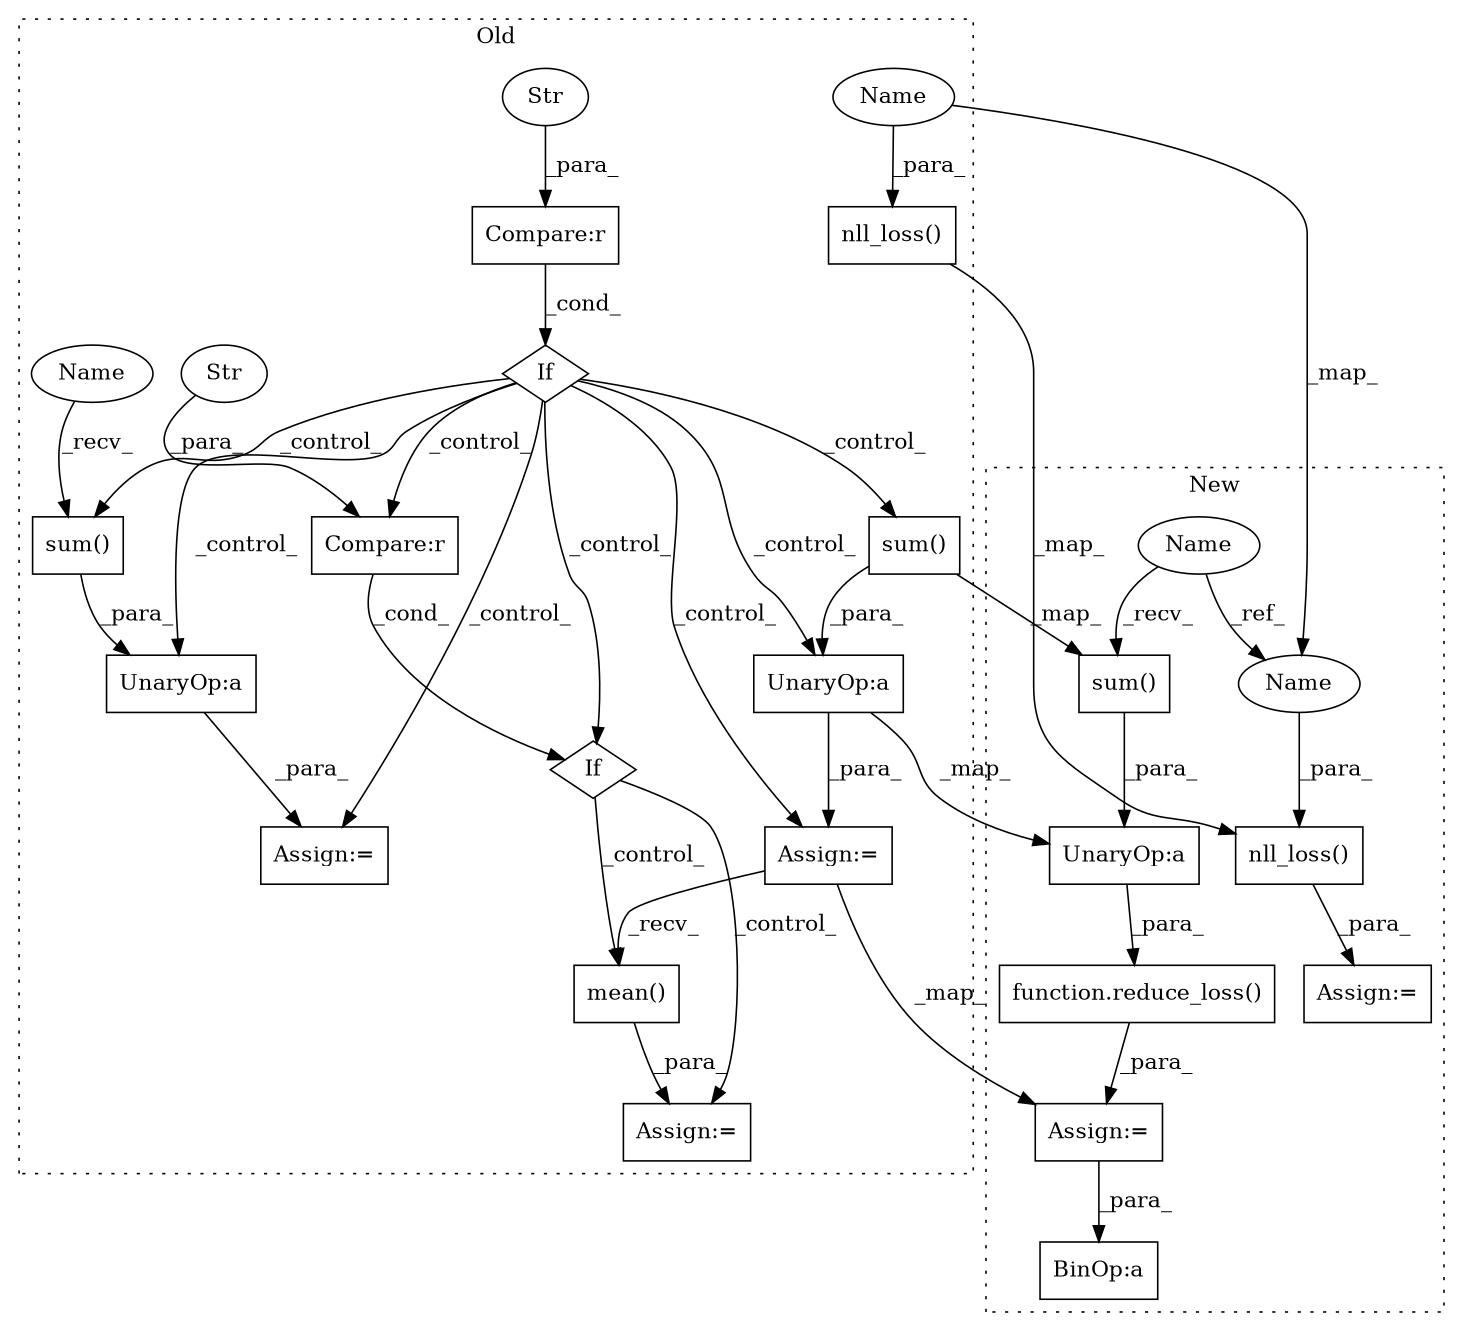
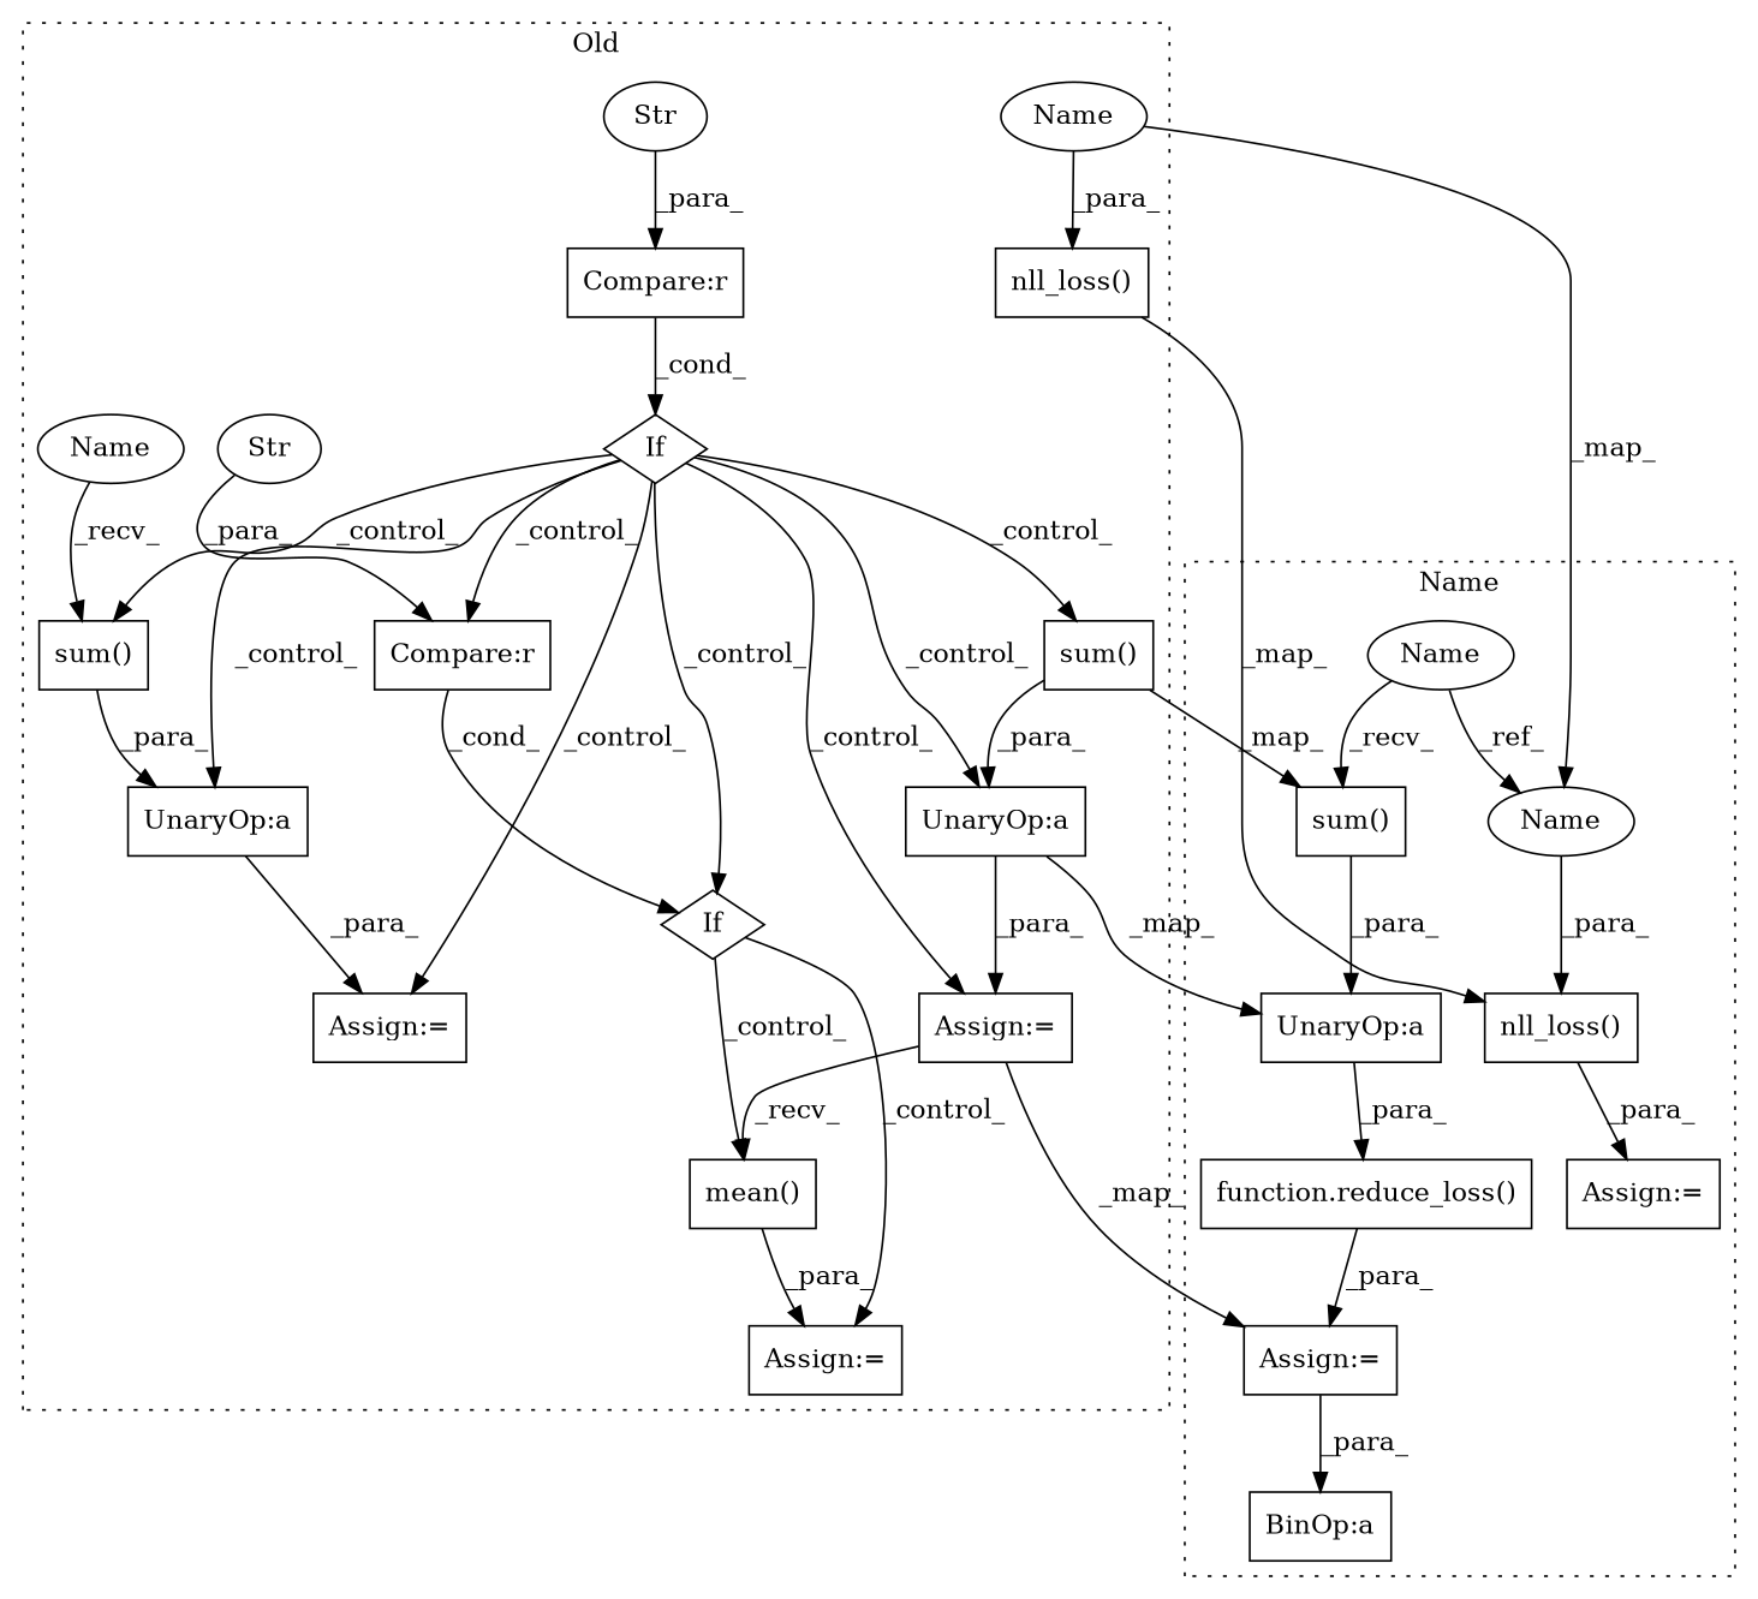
  digraph {
    node [a=75 l=3 s=496 shape=box]
    n1 [l="11,27" label="nll_loss()" s="690,718"]
    n2 [l=21 label="sum()" s=546]
    n3 [a=61 l=22 label="UnaryOp:a" s=545]
    n4 [a=68 label="Assign:=" s=542]
    n5 [a=96 l="3,14" label=If s="450,474" shape=diamond]
    n6 [a=61 l=16 label="UnaryOp:a" s=495]
    n7 [a=96 l="3,18" label=If s="580,605" shape=diamond]
    n8 [a=40 l=21 label="Compare:r" s=453]
    n9 [a=66 l=5 label=Str s=469 shape=ellipse]
    n10 [a=40 l=22 label="Compare:r" s=583]
    n11 [a=66 l=6 label=Str s=599 shape=ellipse]
    n12 [l=15 label="sum()"]
    n13 [l=11 label="mean()" s=630]
    n14 [a=68 label="Assign:=" s=627]
    n15 [a=68 label="Assign:=" s=492]
    n16 [a=87 l=9 label=Name shape=ellipse]
    n17 [a=87 l=9 label=Name s=701 shape=ellipse]
    n18 [l="11,27" label="nll_loss()" s="1814,1842"]
    n19 [a=87 l=9 label=Name s=1691 shape=ellipse]
    n20 [l=21 label="sum()" s=1761]
    n21 [a=61 l=22 label="UnaryOp:a" s=1760]
    n22 [a=68 label="Assign:=" s=1745]
    n23 [l="12,1" label="function.reduce_loss()" s="1748,1798"]
    n24 [a=82 l=1 label="BinOp:a" s=1953]
    n25 [a=68 label="Assign:=" s=1811]
    n26 [a=87 l=9 label=Name s=1825 shape=ellipse]
    subgraph cluster_1 {
      label=Old
      style=dotted
      n1
      n2
      n3
      n4
      n5
      n6
      n7
      n8
      n9
      n10
      n11
      n12
      n13
      n14
      n15
      n16
      n17
    }
    subgraph cluster_2 {
-     label=New
+     label=Name
      style=dotted
      n18
      n19
      n20
      n21
      n22
      n23
      n24
      n25
      n26
    }
    n1 -> n18 [label=_map_]
    n2 -> n3 [label=_para_]
    n2 -> n20 [label=_map_]
    n3 -> n4 [label=_para_]
    n3 -> n21 [label=_map_]
    n4 -> n13 [label=_recv_]
    n4 -> n22 [label=_map_]
    n5 -> n2 [label=_control_]
    n5 -> n3 [label=_control_]
    n5 -> n4 [label=_control_]
    n5 -> n6 [label=_control_]
    n5 -> n7 [label=_control_]
    n5 -> n10 [label=_control_]
    n5 -> n12 [label=_control_]
    n5 -> n15 [label=_control_]
    n6 -> n15 [label=_para_]
    n7 -> n13 [label=_control_]
    n7 -> n14 [label=_control_]
    n8 -> n5 [label=_cond_]
    n9 -> n8 [label=_para_]
    n10 -> n7 [label=_cond_]
    n11 -> n10 [label=_para_]
    n12 -> n6 [label=_para_]
    n13 -> n14 [label=_para_]
    n16 -> n12 [label=_recv_]
    n17 -> n1 [label=_para_]
    n17 -> n26 [label=_map_]
    n18 -> n25 [label=_para_]
    n19 -> n20 [label=_recv_]
    n19 -> n26 [label=_ref_]
    n20 -> n21 [label=_para_]
    n21 -> n23 [label=_para_]
    n22 -> n24 [label=_para_]
    n23 -> n22 [label=_para_]
    n26 -> n18 [label=_para_]
  }
